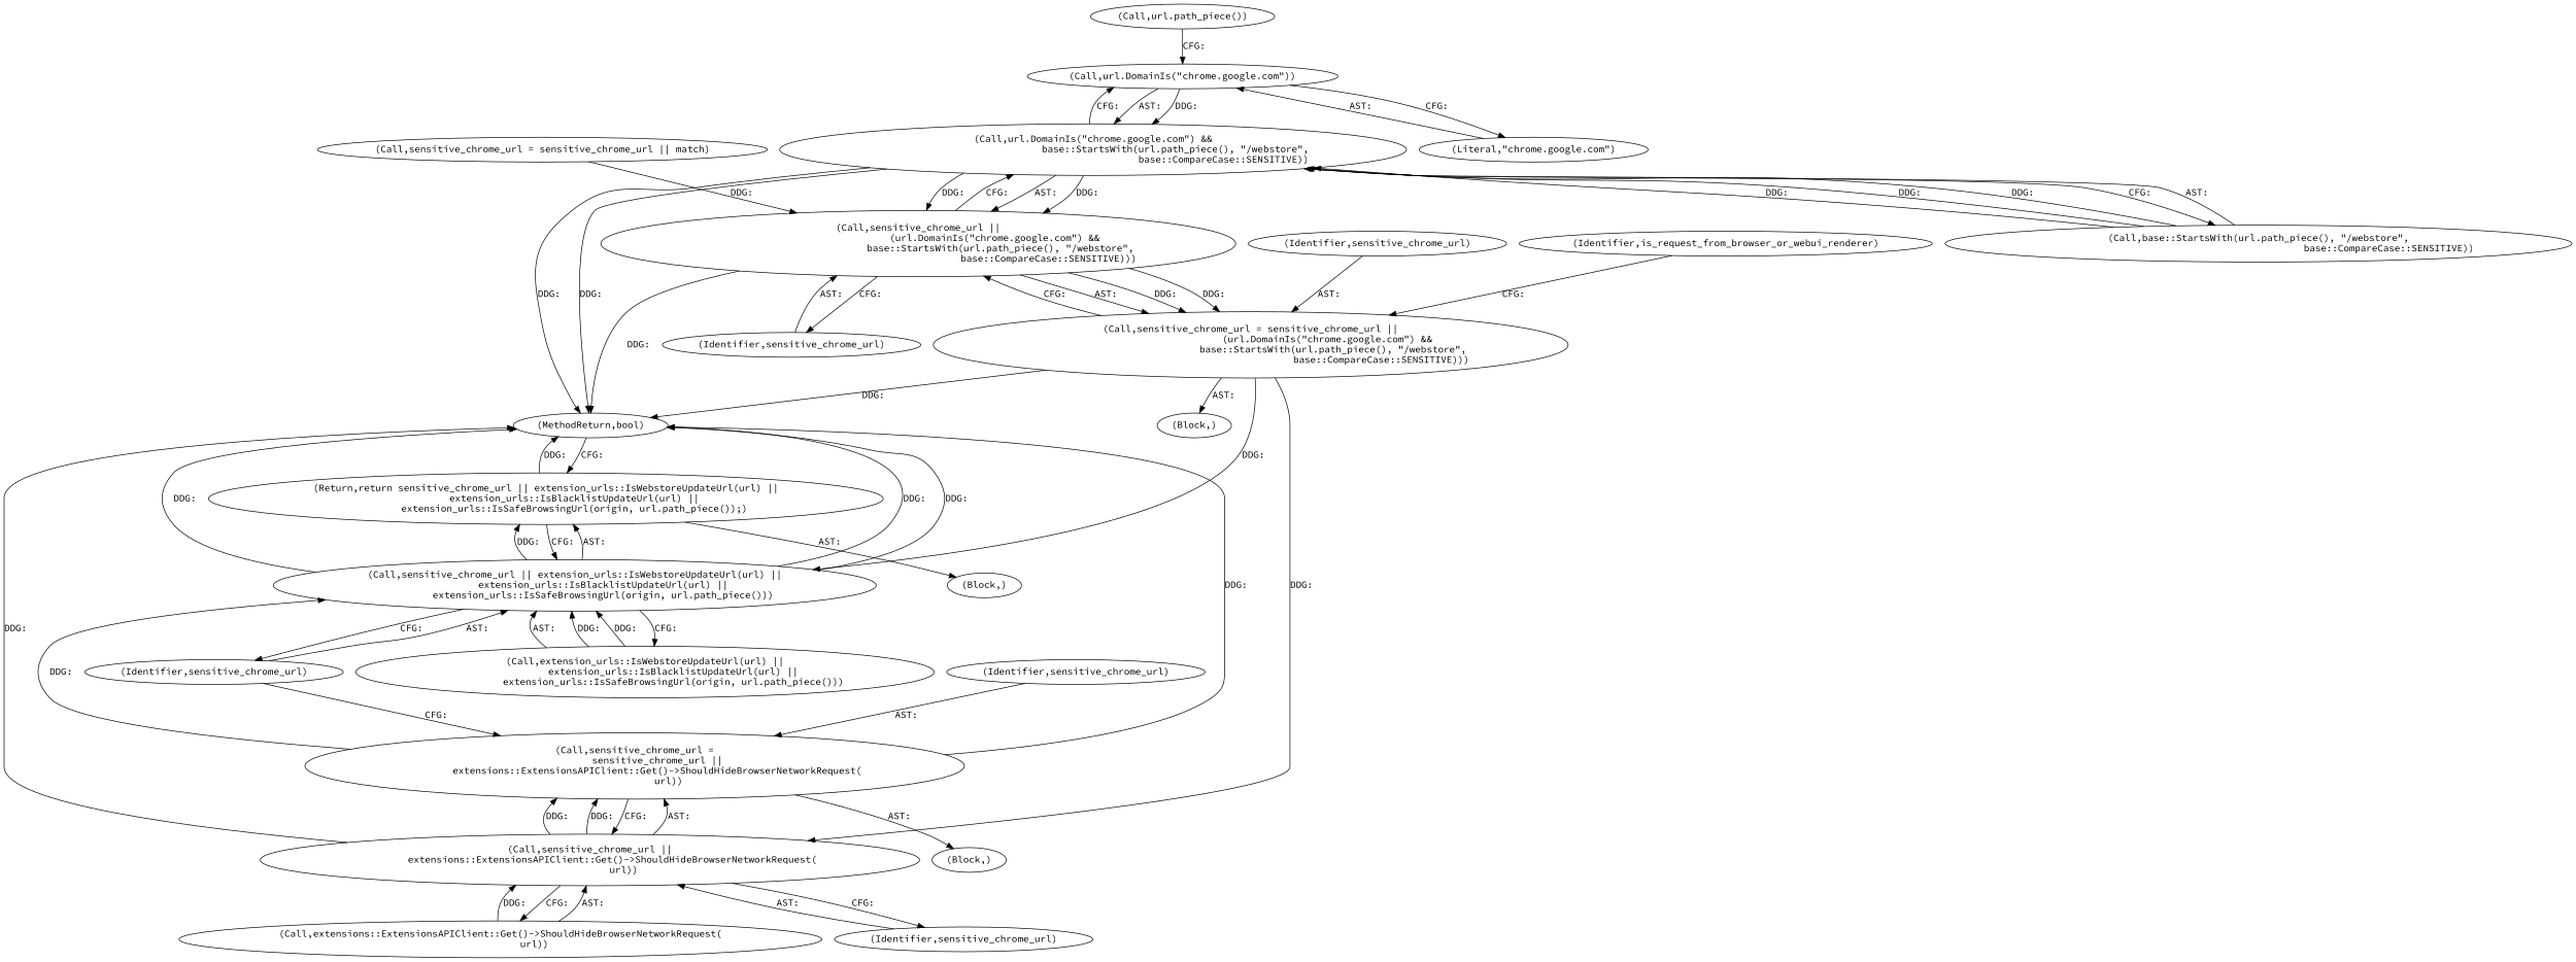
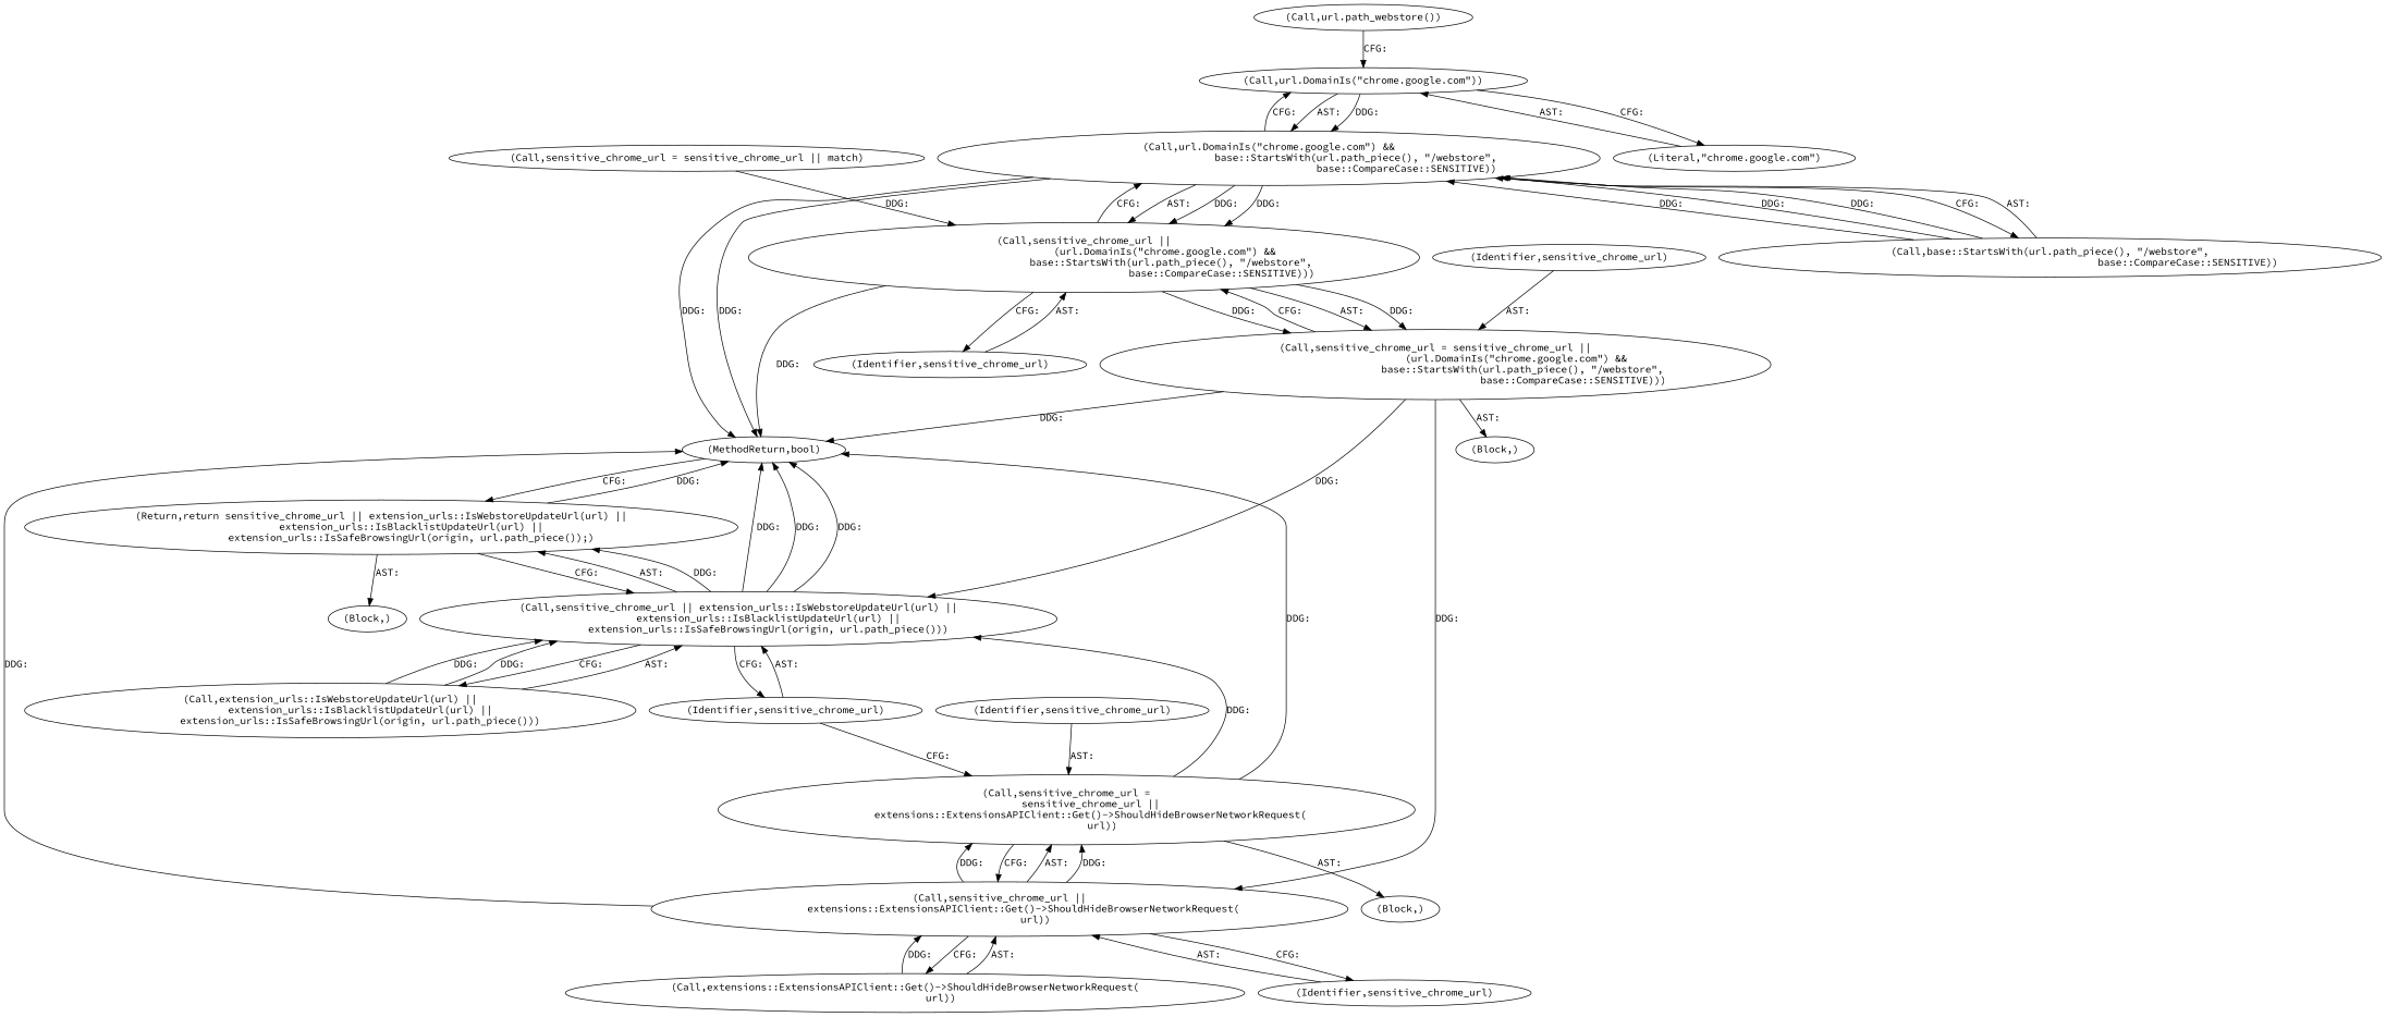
  digraph {
    fontname="Source Code Pro"
    node [fontname="Source Code Pro"]
    edge [fontname="Source Code Pro"]
    n1 [label="(Call,url.DomainIs(\"chrome.google.com\"))"]
    n2 [label="(Call,url.DomainIs(\"chrome.google.com\") &&\n                             base::StartsWith(url.path_piece(), \"/webstore\",\n                                              base::CompareCase::SENSITIVE))"]
    n3 [label="(Literal,\"chrome.google.com\")"]
    n4 [label="(Call,sensitive_chrome_url ||\n                           (url.DomainIs(\"chrome.google.com\") &&\n                             base::StartsWith(url.path_piece(), \"/webstore\",\n                                              base::CompareCase::SENSITIVE)))"]
    n5 [label="(MethodReturn,bool)"]
    n6 [label="(Call,base::StartsWith(url.path_piece(), \"/webstore\",\n                                              base::CompareCase::SENSITIVE))"]
    n7 [label="(Call,sensitive_chrome_url = sensitive_chrome_url ||\n                           (url.DomainIs(\"chrome.google.com\") &&\n                             base::StartsWith(url.path_piece(), \"/webstore\",\n                                              base::CompareCase::SENSITIVE)))"]
    n8 [label="(Identifier,sensitive_chrome_url)"]
    n9 [label="(Return,return sensitive_chrome_url || extension_urls::IsWebstoreUpdateUrl(url) ||\n          extension_urls::IsBlacklistUpdateUrl(url) ||\n          extension_urls::IsSafeBrowsingUrl(origin, url.path_piece());)"]
    n10 [label="(Call,sensitive_chrome_url ||\n        extensions::ExtensionsAPIClient::Get()->ShouldHideBrowserNetworkRequest(\n            url))"]
    n11 [label="(Call,sensitive_chrome_url || extension_urls::IsWebstoreUpdateUrl(url) ||\n          extension_urls::IsBlacklistUpdateUrl(url) ||\n          extension_urls::IsSafeBrowsingUrl(origin, url.path_piece()))"]
    n12 [label="(Block,)"]
    n13 [label="(Call,sensitive_chrome_url =\n        sensitive_chrome_url ||\n        extensions::ExtensionsAPIClient::Get()->ShouldHideBrowserNetworkRequest(\n            url))"]
    n14 [label="(Call,extensions::ExtensionsAPIClient::Get()->ShouldHideBrowserNetworkRequest(\n            url))"]
    n15 [label="(Identifier,sensitive_chrome_url)"]
    n16 [label="(Identifier,sensitive_chrome_url)"]
    n17 [label="(Call,extension_urls::IsWebstoreUpdateUrl(url) ||\n          extension_urls::IsBlacklistUpdateUrl(url) ||\n          extension_urls::IsSafeBrowsingUrl(origin, url.path_piece()))"]
    n18 [label="(Block,)"]
    n19 [label="(Block,)"]
    n20 [label="(Call,sensitive_chrome_url = sensitive_chrome_url || match)"]
    n21 [label="(Identifier,sensitive_chrome_url)"]
    n22 [label="(Identifier,sensitive_chrome_url)"]
-   n23 [label="(Call,url.path_piece())"]
-   n24 [label="(Identifier,is_request_from_browser_or_webui_renderer)"]
+   n23 [label="(Call,url.path_webstore())"]
    n1 -> n2 [label="AST: "]
    n1 -> n2 [label="DDG: "]
    n1 -> n3 [label="CFG: "]
    n2 -> n1 [label="CFG: "]
    n2 -> n4 [label="AST: "]
    n2 -> n4 [label="DDG: "]
    n2 -> n4 [label="DDG: "]
    n2 -> n5 [label="DDG: "]
    n2 -> n5 [label="DDG: "]
    n2 -> n6 [label="CFG: "]
    n3 -> n1 [label="AST: "]
    n4 -> n2 [label="CFG: "]
    n4 -> n5 [label="DDG: "]
    n4 -> n7 [label="AST: "]
    n4 -> n7 [label="DDG: "]
    n4 -> n7 [label="DDG: "]
    n4 -> n8 [label="CFG: "]
    n5 -> n9 [label="CFG: "]
    n6 -> n2 [label="AST: "]
    n6 -> n2 [label="DDG: "]
    n6 -> n2 [label="DDG: "]
    n6 -> n2 [label="DDG: "]
    n7 -> n4 [label="CFG: "]
    n7 -> n5 [label="DDG: "]
    n7 -> n10 [label="DDG: "]
    n7 -> n11 [label="DDG: "]
    n7 -> n12 [label="AST: "]
    n8 -> n4 [label="AST: "]
    n9 -> n5 [label="DDG: "]
    n9 -> n11 [label="CFG: "]
    n9 -> n19 [label="AST: "]
    n10 -> n5 [label="DDG: "]
    n10 -> n13 [label="AST: "]
    n10 -> n13 [label="DDG: "]
    n10 -> n13 [label="DDG: "]
    n10 -> n14 [label="CFG: "]
    n10 -> n15 [label="CFG: "]
    n11 -> n5 [label="DDG: "]
    n11 -> n5 [label="DDG: "]
    n11 -> n5 [label="DDG: "]
    n11 -> n9 [label="AST: "]
    n11 -> n9 [label="DDG: "]
    n11 -> n16 [label="CFG: "]
    n11 -> n17 [label="CFG: "]
    n13 -> n5 [label="DDG: "]
    n13 -> n10 [label="CFG: "]
    n13 -> n11 [label="DDG: "]
    n13 -> n18 [label="AST: "]
    n14 -> n10 [label="AST: "]
    n14 -> n10 [label="DDG: "]
    n15 -> n10 [label="AST: "]
    n16 -> n11 [label="AST: "]
    n16 -> n13 [label="CFG: "]
    n17 -> n11 [label="AST: "]
    n17 -> n11 [label="DDG: "]
    n17 -> n11 [label="DDG: "]
    n20 -> n4 [label="DDG: "]
    n21 -> n13 [label="AST: "]
    n22 -> n7 [label="AST: "]
    n23 -> n1 [label="CFG: "]
-   n24 -> n7 [label="CFG: "]
  }
